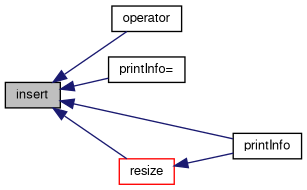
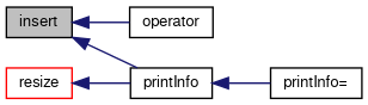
  digraph {
    rankdir=LR
    node [color=black fontname=FreeSans fontsize=10 shape=record]
    edge [color=midnightblue dir=back fontname=FreeSans fontsize=10 labelfontname=FreeSans labelfontsize=10 style=solid]
    n1 [fillcolor=grey75 fontcolor=black height=0.2 label=insert style=filled width=0.4]
    n2 [height=0.2 label=operator width=0.4]
    n3 [height=0.2 label="printInfo=" width=0.4]
    n4 [height=0.2 label=printInfo width=0.4]
    n5 [color=red height=0.2 label=resize width=0.4]
    n1 -> n2
-   n1 -> n3
+   n4 -> n3
    n1 -> n4
-   n1 -> n5
    n5 -> n4
  }
